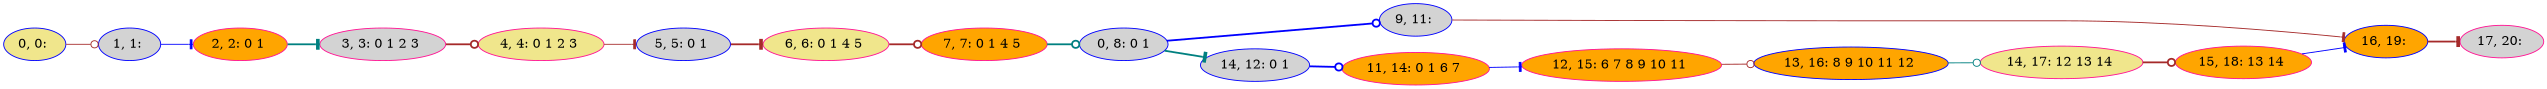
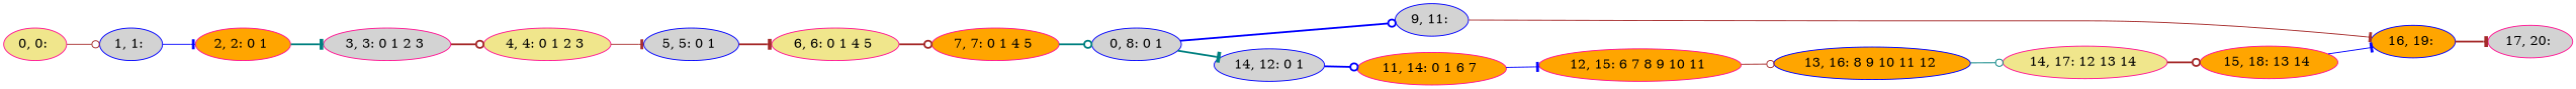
  digraph {
    rankdir=LR
    node [color=deeppink fillcolor=lightgrey style=filled]
    edge [arrowhead=odot color=brown style=bold]
-   n1 [color=blue fillcolor=khaki label="0, 0: "]
+   n1 [fillcolor=khaki label="0, 0: "]
    n2 [color=blue label="1, 1: "]
    n3 [fillcolor=orange label="2, 2: 0 1 "]
    n4 [label="3, 3: 0 1 2 3 "]
    n5 [fillcolor=khaki label="4, 4: 0 1 2 3 "]
    n6 [color=blue label="5, 5: 0 1 "]
    n7 [fillcolor=khaki label="6, 6: 0 1 4 5 "]
    n8 [fillcolor=orange label="7, 7: 0 1 4 5 "]
    n9 [color=blue label="0, 8: 0 1"]
    n10 [color=blue label="9, 11: "]
    n11 [color=blue label="14, 12: 0 1"]
    n12 [color=blue fillcolor=orange label="16, 19: "]
    n13 [fillcolor=orange label="11, 14: 0 1 6 7 "]
    n14 [label="17, 20: "]
    n15 [fillcolor=orange label="12, 15: 6 7 8 9 10 11 "]
    n16 [color=blue fillcolor=orange label="13, 16: 8 9 10 11 12 "]
    n17 [fillcolor=khaki label="14, 17: 12 13 14 "]
    n18 [fillcolor=orange label="15, 18: 13 14 "]
    n1 -> n2 [style=solid]
    n2 -> n3 [arrowhead=tee color=blue style=solid]
    n3 -> n4 [arrowhead=tee color=teal]
    n4 -> n5
    n5 -> n6 [arrowhead=tee style=solid]
    n6 -> n7 [arrowhead=tee]
    n7 -> n8
    n8 -> n9 [color=teal]
    n9 -> n10 [color=blue]
    n9 -> n11 [arrowhead=tee color=teal]
    n10 -> n12 [arrowhead=tee style=solid]
    n11 -> n13 [color=blue]
    n12 -> n14 [arrowhead=tee]
    n13 -> n15 [arrowhead=tee color=blue style=solid]
    n15 -> n16 [style=solid]
    n16 -> n17 [color=teal style=solid]
    n17 -> n18
    n18 -> n12 [arrowhead=tee color=blue style=solid]
  }
